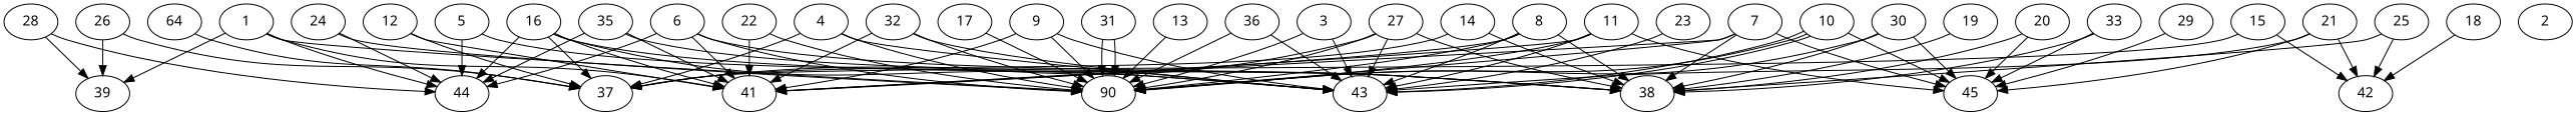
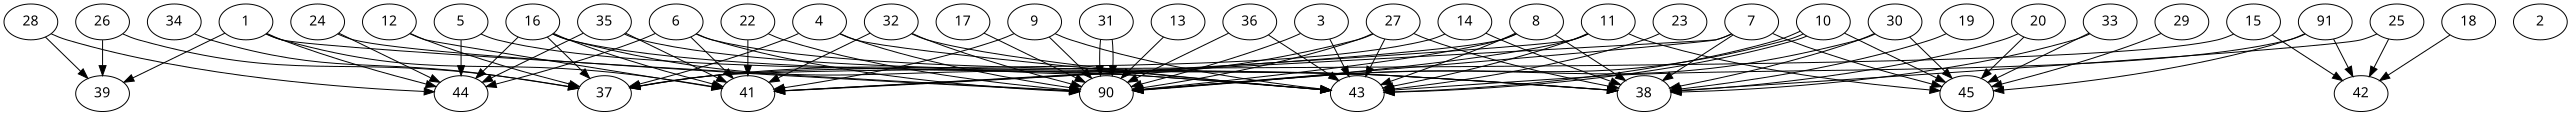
  digraph {
    fontname="Noto Sans"
    node [alpha=0.06 fontname="Noto Sans"]
    edge [fontname="Noto Sans"]
    1 [alpha=0.05 expect_size=9068544]
    39 [expect_size=33817600]
    n3 [alpha=0.08 expect_size=16024576 label=90]
    41 [alpha=0.17 expect_size=34763776]
    44 [expect_size=12095488]
    2 [alpha=0.16 expect_size=21442560]
    3 [alpha=0.18 expect_size=5598208]
    43 [alpha=0.04 expect_size=40161280]
    4 [alpha=0.20 expect_size=8364032]
    37 [alpha=0.10 expect_size=6626304]
    5 [alpha=0.09 expect_size=28982272]
    6 [alpha=0.11 expect_size=33386496]
    38 [alpha=0.18 expect_size=38507520]
    7 [alpha=0.11 expect_size=12618752]
    45 [alpha=0.08 expect_size=22731776]
    8 [expect_size=21274624]
    9 [alpha=0.15 expect_size=28711936]
    10 [alpha=0.12 expect_size=7690240]
    11 [alpha=0.17 expect_size=14108672]
    12 [alpha=0.19 expect_size=25714688]
    13 [alpha=0.04 expect_size=17230848]
    14 [alpha=0.15 expect_size=13273088]
    15 [alpha=0.00 expect_size=12304384]
    42 [alpha=0.09 expect_size=51714048]
    16 [alpha=0.16 expect_size=33652736]
    17 [expect_size=11862016]
    18 [alpha=0.01 expect_size=37882880]
    19 [alpha=0.17 expect_size=52027392]
    20 [alpha=0.19 expect_size=39320576]
-   21 [alpha=0.04 expect_size=20802560]
+   21 [alpha=0.04 expect_size=20802560 label=91]
    22 [alpha=0.15 expect_size=13200384]
    23 [expect_size=11627520]
    24 [alpha=0.19 expect_size=19977216]
    25 [alpha=0.01 expect_size=8374272]
    26 [alpha=0.16 expect_size=9300992]
    27 [alpha=0.14 expect_size=45940736]
    28 [alpha=0.18 expect_size=12327936]
    29 [alpha=0.12 expect_size=15753216]
    30 [alpha=0.08 expect_size=8104960]
    31 [alpha=0.07 expect_size=6645760]
    32 [alpha=0.15 expect_size=15201280]
    33 [alpha=0.08 expect_size=49972224]
-   34 [alpha=0.05 expect_size=16941056 label=64]
+   34 [alpha=0.05 expect_size=16941056]
    35 [alpha=0.04 expect_size=13603840]
    36 [alpha=0.15 expect_size=16512000]
    1 -> 39
    1 -> n3
    1 -> 41
    1 -> 44
    3 -> n3
    3 -> 43
    4 -> n3
    4 -> 43
    4 -> 37
    5 -> 44
    5 -> 43
    6 -> n3
    6 -> 41
    6 -> 44
    6 -> 38
    7 -> n3
    7 -> 41
    7 -> 38
    7 -> 45
    8 -> n3
    8 -> 41
    8 -> 43
    8 -> 38
    9 -> n3
    9 -> 41
    9 -> 43
    10 -> n3
    10 -> 43
    10 -> 43
    10 -> 45
    11 -> n3
    11 -> 41
    11 -> 43
    11 -> 45
    12 -> 41
    12 -> 37
    13 -> n3
    14 -> 37
    14 -> 38
    15 -> 37
    15 -> 42
    16 -> 41
    16 -> 44
    16 -> 43
    16 -> 37
    16 -> 38
    17 -> n3
    18 -> 42
    19 -> 38
    20 -> 38
    20 -> 45
    21 -> 43
    21 -> 45
    21 -> 42
    22 -> n3
    22 -> 41
    23 -> 43
    24 -> n3
    24 -> 44
    25 -> 38
    25 -> 42
    26 -> 39
    26 -> 37
    27 -> n3
    27 -> 43
    27 -> 37
    27 -> 38
    28 -> 39
    28 -> 44
    29 -> 45
    30 -> n3
    30 -> 38
    30 -> 45
    31 -> n3
    31 -> n3
    32 -> n3
    32 -> 41
    32 -> 43
    33 -> 38
    33 -> 45
    34 -> 37
    35 -> 41
    35 -> 44
    35 -> 38
    36 -> n3
    36 -> 43
  }
